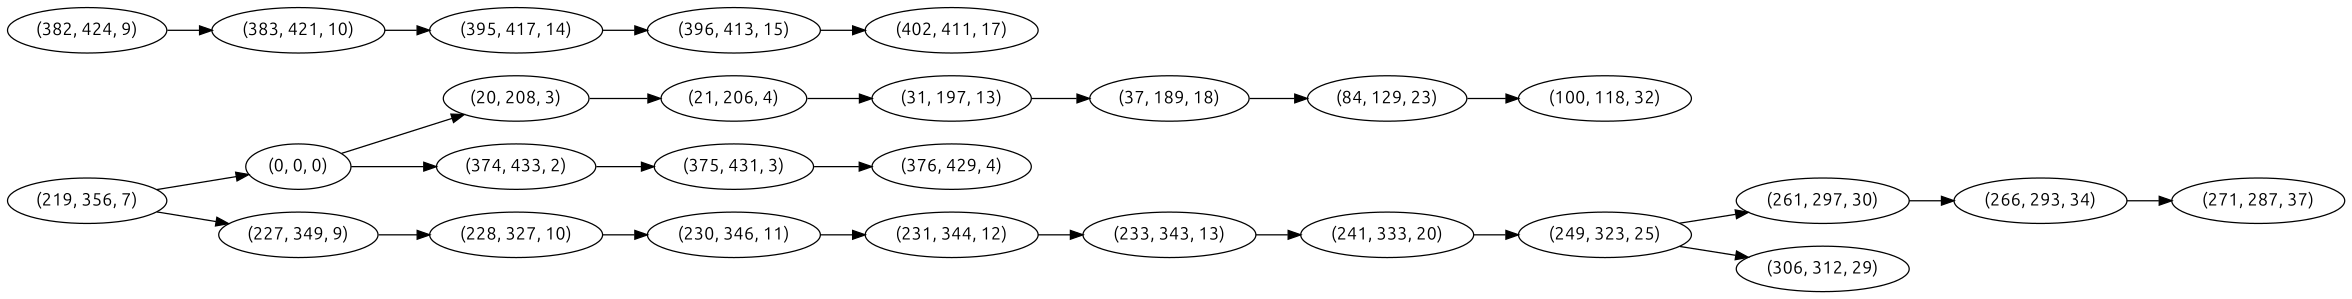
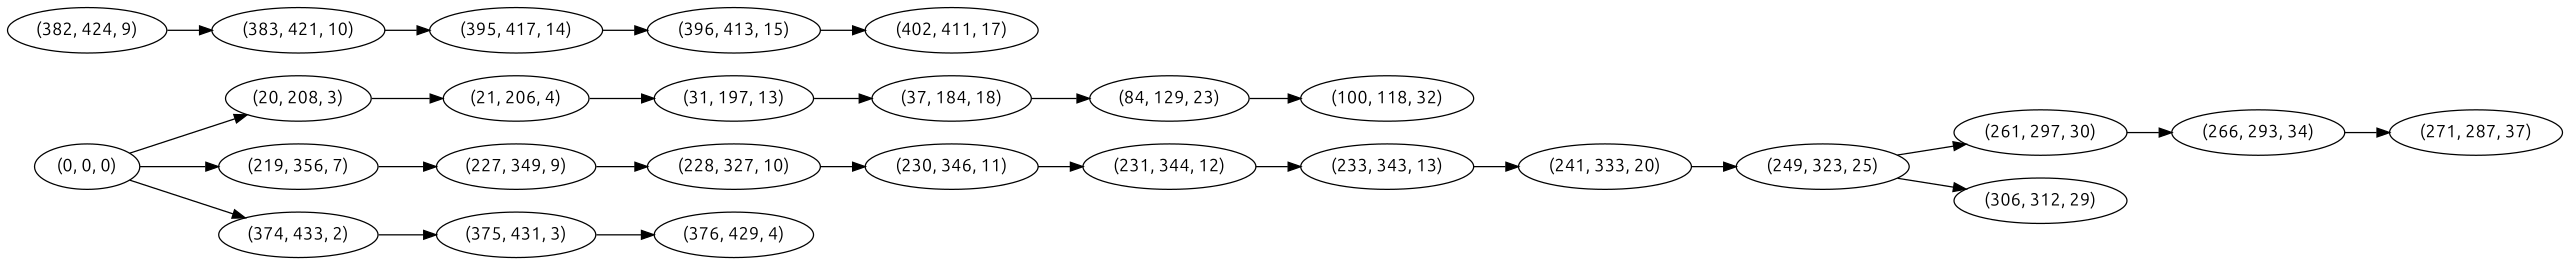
  digraph {
    fontname=Ubuntu
    rankdir=LR
    node [fontname=Ubuntu]
    edge [fontname=Ubuntu]
    "(0, 0, 0)"
    "(20, 208, 3)"
    "(219, 356, 7)"
    "(374, 433, 2)"
    "(21, 206, 4)"
    "(227, 349, 9)"
    "(375, 431, 3)"
    "(31, 197, 13)"
-   "(37, 189, 18)"
+   "(37, 189, 18)" [label="(37, 184, 18)"]
    "(84, 129, 23)"
    "(100, 118, 32)"
    n12 [label="(228, 327, 10)"]
    "(230, 346, 11)"
    "(231, 344, 12)"
    "(233, 343, 13)"
    "(241, 333, 20)"
    "(249, 323, 25)"
    "(261, 297, 30)"
    "(306, 312, 29)"
    "(266, 293, 34)"
    "(271, 287, 37)"
    "(376, 429, 4)"
    "(382, 424, 9)"
    "(383, 421, 10)"
    "(395, 417, 14)"
    "(396, 413, 15)"
    "(402, 411, 17)"
    "(0, 0, 0)" -> "(20, 208, 3)"
-   "(219, 356, 7)" -> "(0, 0, 0)"
+   "(0, 0, 0)" -> "(219, 356, 7)"
    "(0, 0, 0)" -> "(374, 433, 2)"
    "(20, 208, 3)" -> "(21, 206, 4)"
    "(219, 356, 7)" -> "(227, 349, 9)"
    "(374, 433, 2)" -> "(375, 431, 3)"
    "(21, 206, 4)" -> "(31, 197, 13)"
    "(227, 349, 9)" -> n12
    "(375, 431, 3)" -> "(376, 429, 4)"
    "(31, 197, 13)" -> "(37, 189, 18)"
    "(37, 189, 18)" -> "(84, 129, 23)"
    "(84, 129, 23)" -> "(100, 118, 32)"
    n12 -> "(230, 346, 11)"
    "(230, 346, 11)" -> "(231, 344, 12)"
    "(231, 344, 12)" -> "(233, 343, 13)"
    "(233, 343, 13)" -> "(241, 333, 20)"
    "(241, 333, 20)" -> "(249, 323, 25)"
    "(249, 323, 25)" -> "(261, 297, 30)"
    "(249, 323, 25)" -> "(306, 312, 29)"
    "(261, 297, 30)" -> "(266, 293, 34)"
    "(266, 293, 34)" -> "(271, 287, 37)"
    "(382, 424, 9)" -> "(383, 421, 10)"
    "(383, 421, 10)" -> "(395, 417, 14)"
    "(395, 417, 14)" -> "(396, 413, 15)"
    "(396, 413, 15)" -> "(402, 411, 17)"
  }
